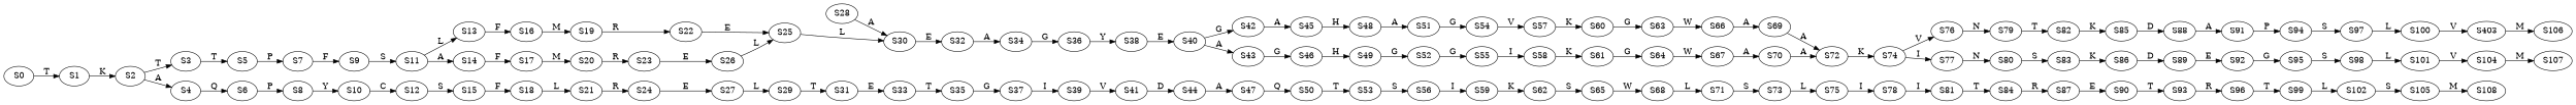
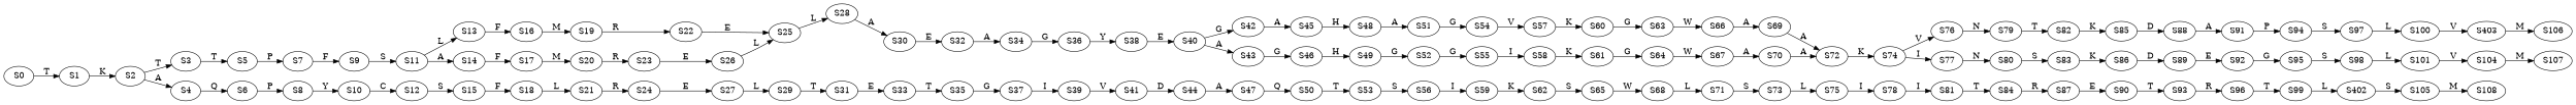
  strict digraph {
    rankdir=LR
    S0
    S1
    S2
    S3
    S4
    S5
    S6
    S7
    S8
    S9
    S10
    S11
    S12
    S13
    S14
    S15
    S16
    S17
    S18
    S19
    S20
    S21
    S22
    S23
    S24
    S25
    S26
    S27
    S28
    S29
    S30
    S31
    S32
    S33
    S34
    S35
    S36
    S37
    S38
    S39
    S40
    S41
    S42
    S43
    S44
    S45
    S46
    S47
    S48
    S49
    S50
    S51
    S52
    S53
    S54
    S55
    S56
    S57
    S58
    S59
    S60
    S61
    S62
    S63
    S64
    S65
    S66
    S67
    S68
    S69
    S70
    S71
    S72
    S73
    S74
    S75
    S76
    S77
    S78
    S79
    S80
    S81
    S82
    S83
    S84
    S85
    S86
    S87
    S88
    S89
    S90
    S91
    S92
    S93
    S94
    S95
    S96
    S97
    S98
    S99
    S100
    S101
-   S102
+   S102 [label=S402]
    n104 [label=S403]
    S104
    S105
    S106
    S107
    S108
    S0 -> S1 [label=T]
    S1 -> S2 [label=K]
    S2 -> S3 [label=T]
    S2 -> S4 [label=A]
    S3 -> S5 [label=T]
    S4 -> S6 [label=Q]
    S5 -> S7 [label=P]
    S6 -> S8 [label=P]
    S7 -> S9 [label=F]
    S8 -> S10 [label=Y]
    S9 -> S11 [label=S]
    S10 -> S12 [label=C]
    S11 -> S13 [label=L]
    S11 -> S14 [label=A]
    S12 -> S15 [label=S]
    S13 -> S16 [label=F]
    S14 -> S17 [label=F]
    S15 -> S18 [label=F]
    S16 -> S19 [label=M]
    S17 -> S20 [label=M]
    S18 -> S21 [label=L]
    S19 -> S22 [label=R]
    S20 -> S23 [label=R]
    S21 -> S24 [label=R]
    S22 -> S25 [label=E]
    S23 -> S26 [label=E]
    S24 -> S27 [label=E]
-   S25 -> S30 [label=L]
+   S25 -> S28 [label=L]
    S26 -> S25 [label=L]
    S27 -> S29 [label=L]
    S28 -> S30 [label=A]
    S29 -> S31 [label=T]
    S30 -> S32 [label=E]
    S31 -> S33 [label=E]
    S32 -> S34 [label=A]
    S33 -> S35 [label=T]
    S34 -> S36 [label=G]
    S35 -> S37 [label=G]
    S36 -> S38 [label=Y]
    S37 -> S39 [label=I]
    S38 -> S40 [label=E]
    S39 -> S41 [label=V]
    S40 -> S42 [label=G]
    S40 -> S43 [label=A]
    S41 -> S44 [label=D]
    S42 -> S45 [label=A]
    S43 -> S46 [label=G]
    S44 -> S47 [label=A]
    S45 -> S48 [label=H]
    S46 -> S49 [label=H]
    S47 -> S50 [label=Q]
    S48 -> S51 [label=A]
    S49 -> S52 [label=G]
    S50 -> S53 [label=T]
    S51 -> S54 [label=G]
    S52 -> S55 [label=G]
    S53 -> S56 [label=S]
    S54 -> S57 [label=V]
    S55 -> S58 [label=I]
    S56 -> S59 [label=I]
    S57 -> S60 [label=K]
    S58 -> S61 [label=K]
    S59 -> S62 [label=K]
    S60 -> S63 [label=G]
    S61 -> S64 [label=G]
    S62 -> S65 [label=S]
    S63 -> S66 [label=W]
    S64 -> S67 [label=W]
    S65 -> S68 [label=W]
    S66 -> S69 [label=A]
    S67 -> S70 [label=A]
    S68 -> S71 [label=L]
    S69 -> S72 [label=A]
    S70 -> S72 [label=A]
    S71 -> S73 [label=S]
    S72 -> S74 [label=K]
    S73 -> S75 [label=L]
    S74 -> S76 [label=V]
    S74 -> S77 [label=I]
    S75 -> S78 [label=I]
    S76 -> S79 [label=N]
    S77 -> S80 [label=N]
    S78 -> S81 [label=I]
    S79 -> S82 [label=T]
    S80 -> S83 [label=S]
    S81 -> S84 [label=T]
    S82 -> S85 [label=K]
    S83 -> S86 [label=K]
    S84 -> S87 [label=R]
    S85 -> S88 [label=D]
    S86 -> S89 [label=D]
    S87 -> S90 [label=E]
    S88 -> S91 [label=A]
    S89 -> S92 [label=E]
    S90 -> S93 [label=T]
    S91 -> S94 [label=P]
    S92 -> S95 [label=G]
    S93 -> S96 [label=R]
    S94 -> S97 [label=S]
    S95 -> S98 [label=S]
    S96 -> S99 [label=T]
    S97 -> S100 [label=L]
    S98 -> S101 [label=L]
    S99 -> S102 [label=L]
    S100 -> n104 [label=V]
    S101 -> S104 [label=V]
    S102 -> S105 [label=S]
    n104 -> S106 [label=M]
    S104 -> S107 [label=M]
    S105 -> S108 [label=M]
  }
